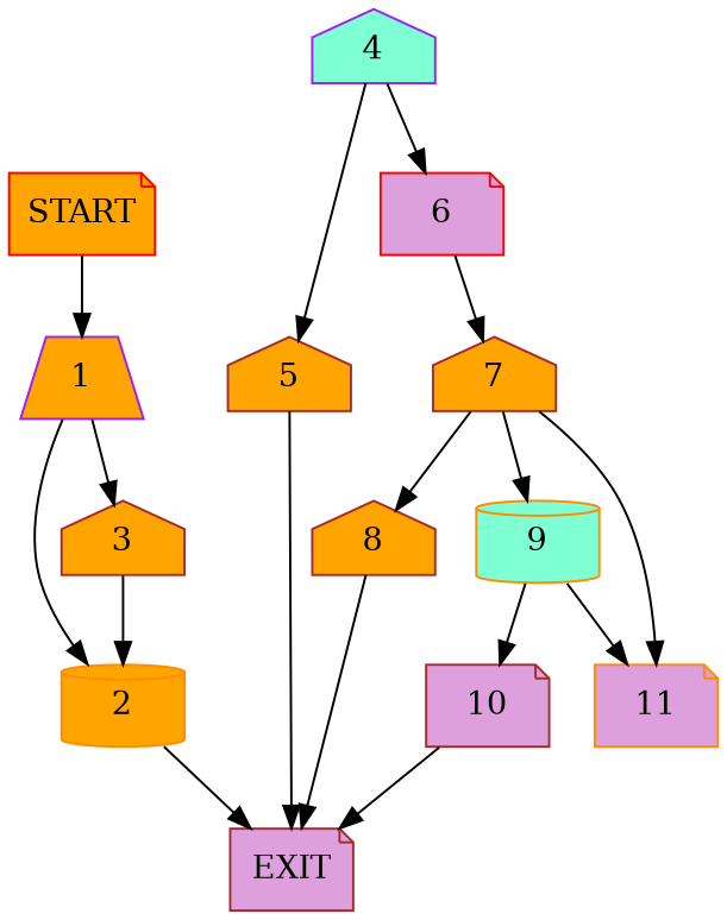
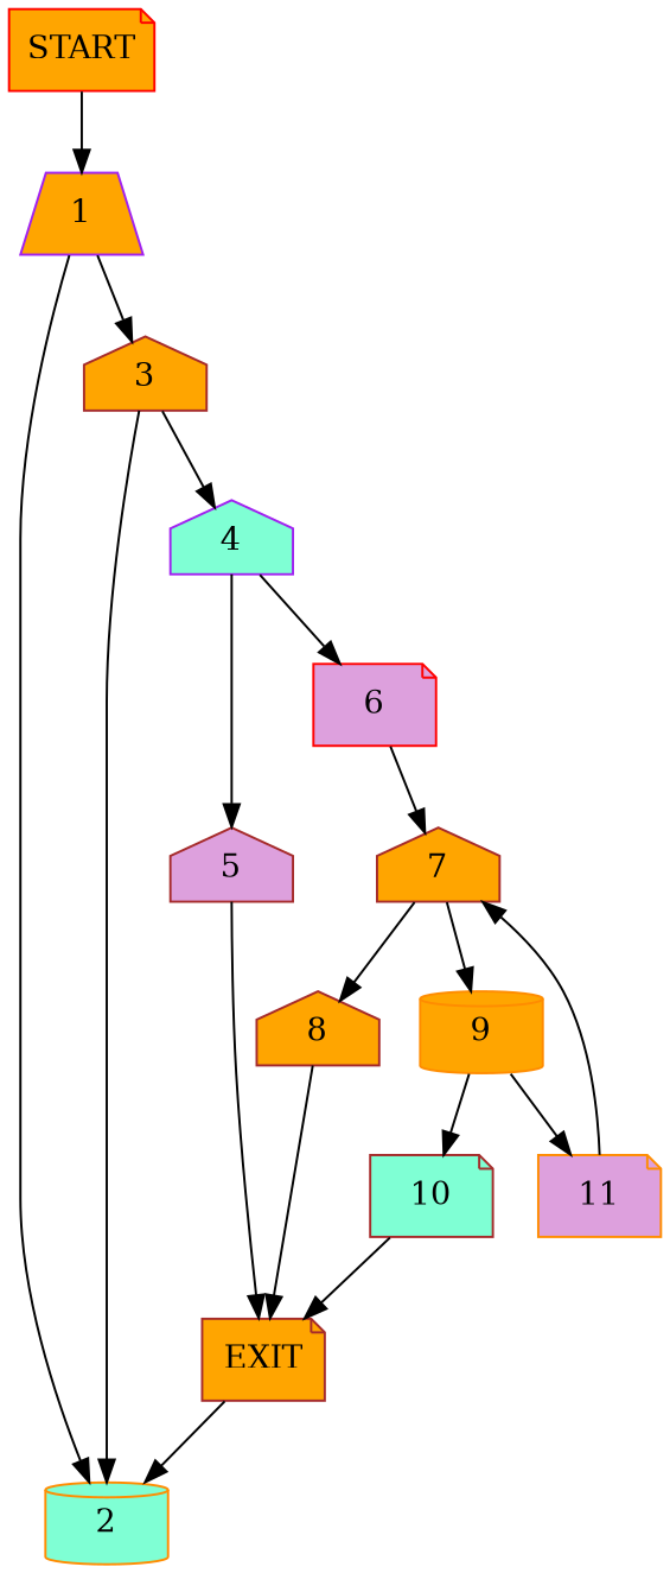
  digraph {
    node [color=brown fillcolor=orange shape=note style=filled]
    n1 [color=red label=START]
    1 [color=purple shape=trapezium]
-   2 [color=darkorange shape=cylinder]
+   2 [color=darkorange fillcolor=aquamarine shape=cylinder]
    3 [shape=house]
-   n5 [fillcolor=plum label=EXIT]
+   n5 [label=EXIT]
    4 [color=purple fillcolor=aquamarine shape=house]
-   5 [shape=house]
+   5 [fillcolor=plum shape=house]
    6 [color=red fillcolor=plum]
    7 [shape=house]
    8 [shape=house]
-   9 [color=darkorange fillcolor=aquamarine shape=cylinder]
-   10 [fillcolor=plum]
+   9 [color=darkorange shape=cylinder]
+   10 [fillcolor=aquamarine]
    11 [color=darkorange fillcolor=plum]
    n1 -> 1
    1 -> 2
    1 -> 3
-   2 -> n5
+   n5 -> 2
    3 -> 2
+   3 -> 4
    4 -> 5
    4 -> 6
    5 -> n5
    6 -> 7
    7 -> 8
    7 -> 9
    8 -> n5
    9 -> 10
    9 -> 11
    10 -> n5
-   7 -> 11
+   11 -> 7
  }
